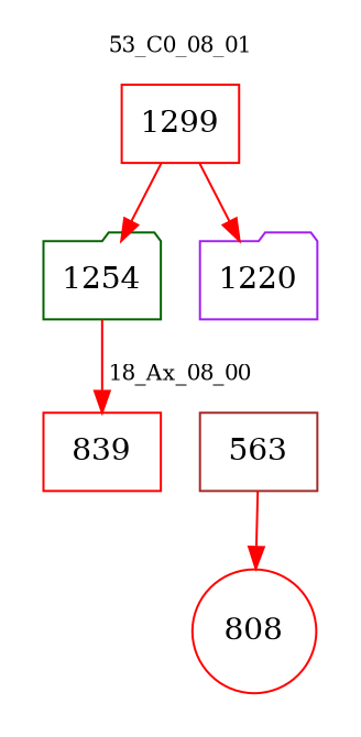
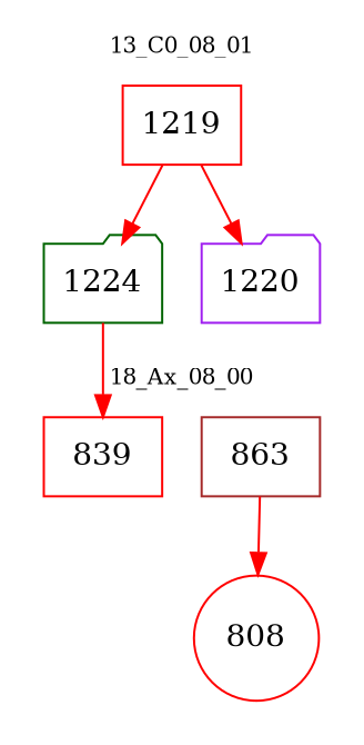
  digraph {
    node [color=red shape=box]
    edge [color=red]
-   n1 [color=brown label=563]
+   n1 [color=brown label=863]
    n2 [label=839]
    n3 [label=808 shape=circle]
-   n4 [label=1299]
-   n5 [color=darkgreen label=1254 shape=folder]
+   n4 [label=1219]
+   n5 [color=darkgreen label=1224 shape=folder]
    n6 [color=purple label=1220 shape=folder]
    subgraph cluster_1 {
      color=white
      fontsize=10
      label="18_Ax_08_00"
      n1
      n2
      n3
    }
    subgraph cluster_2 {
      color=white
      fontsize=10
-     label="53_C0_08_01"
+     label="13_C0_08_01"
      n4
      n5
      n6
    }
    n1 -> n3
    n4 -> n5
    n4 -> n6
    n5 -> n2
  }
